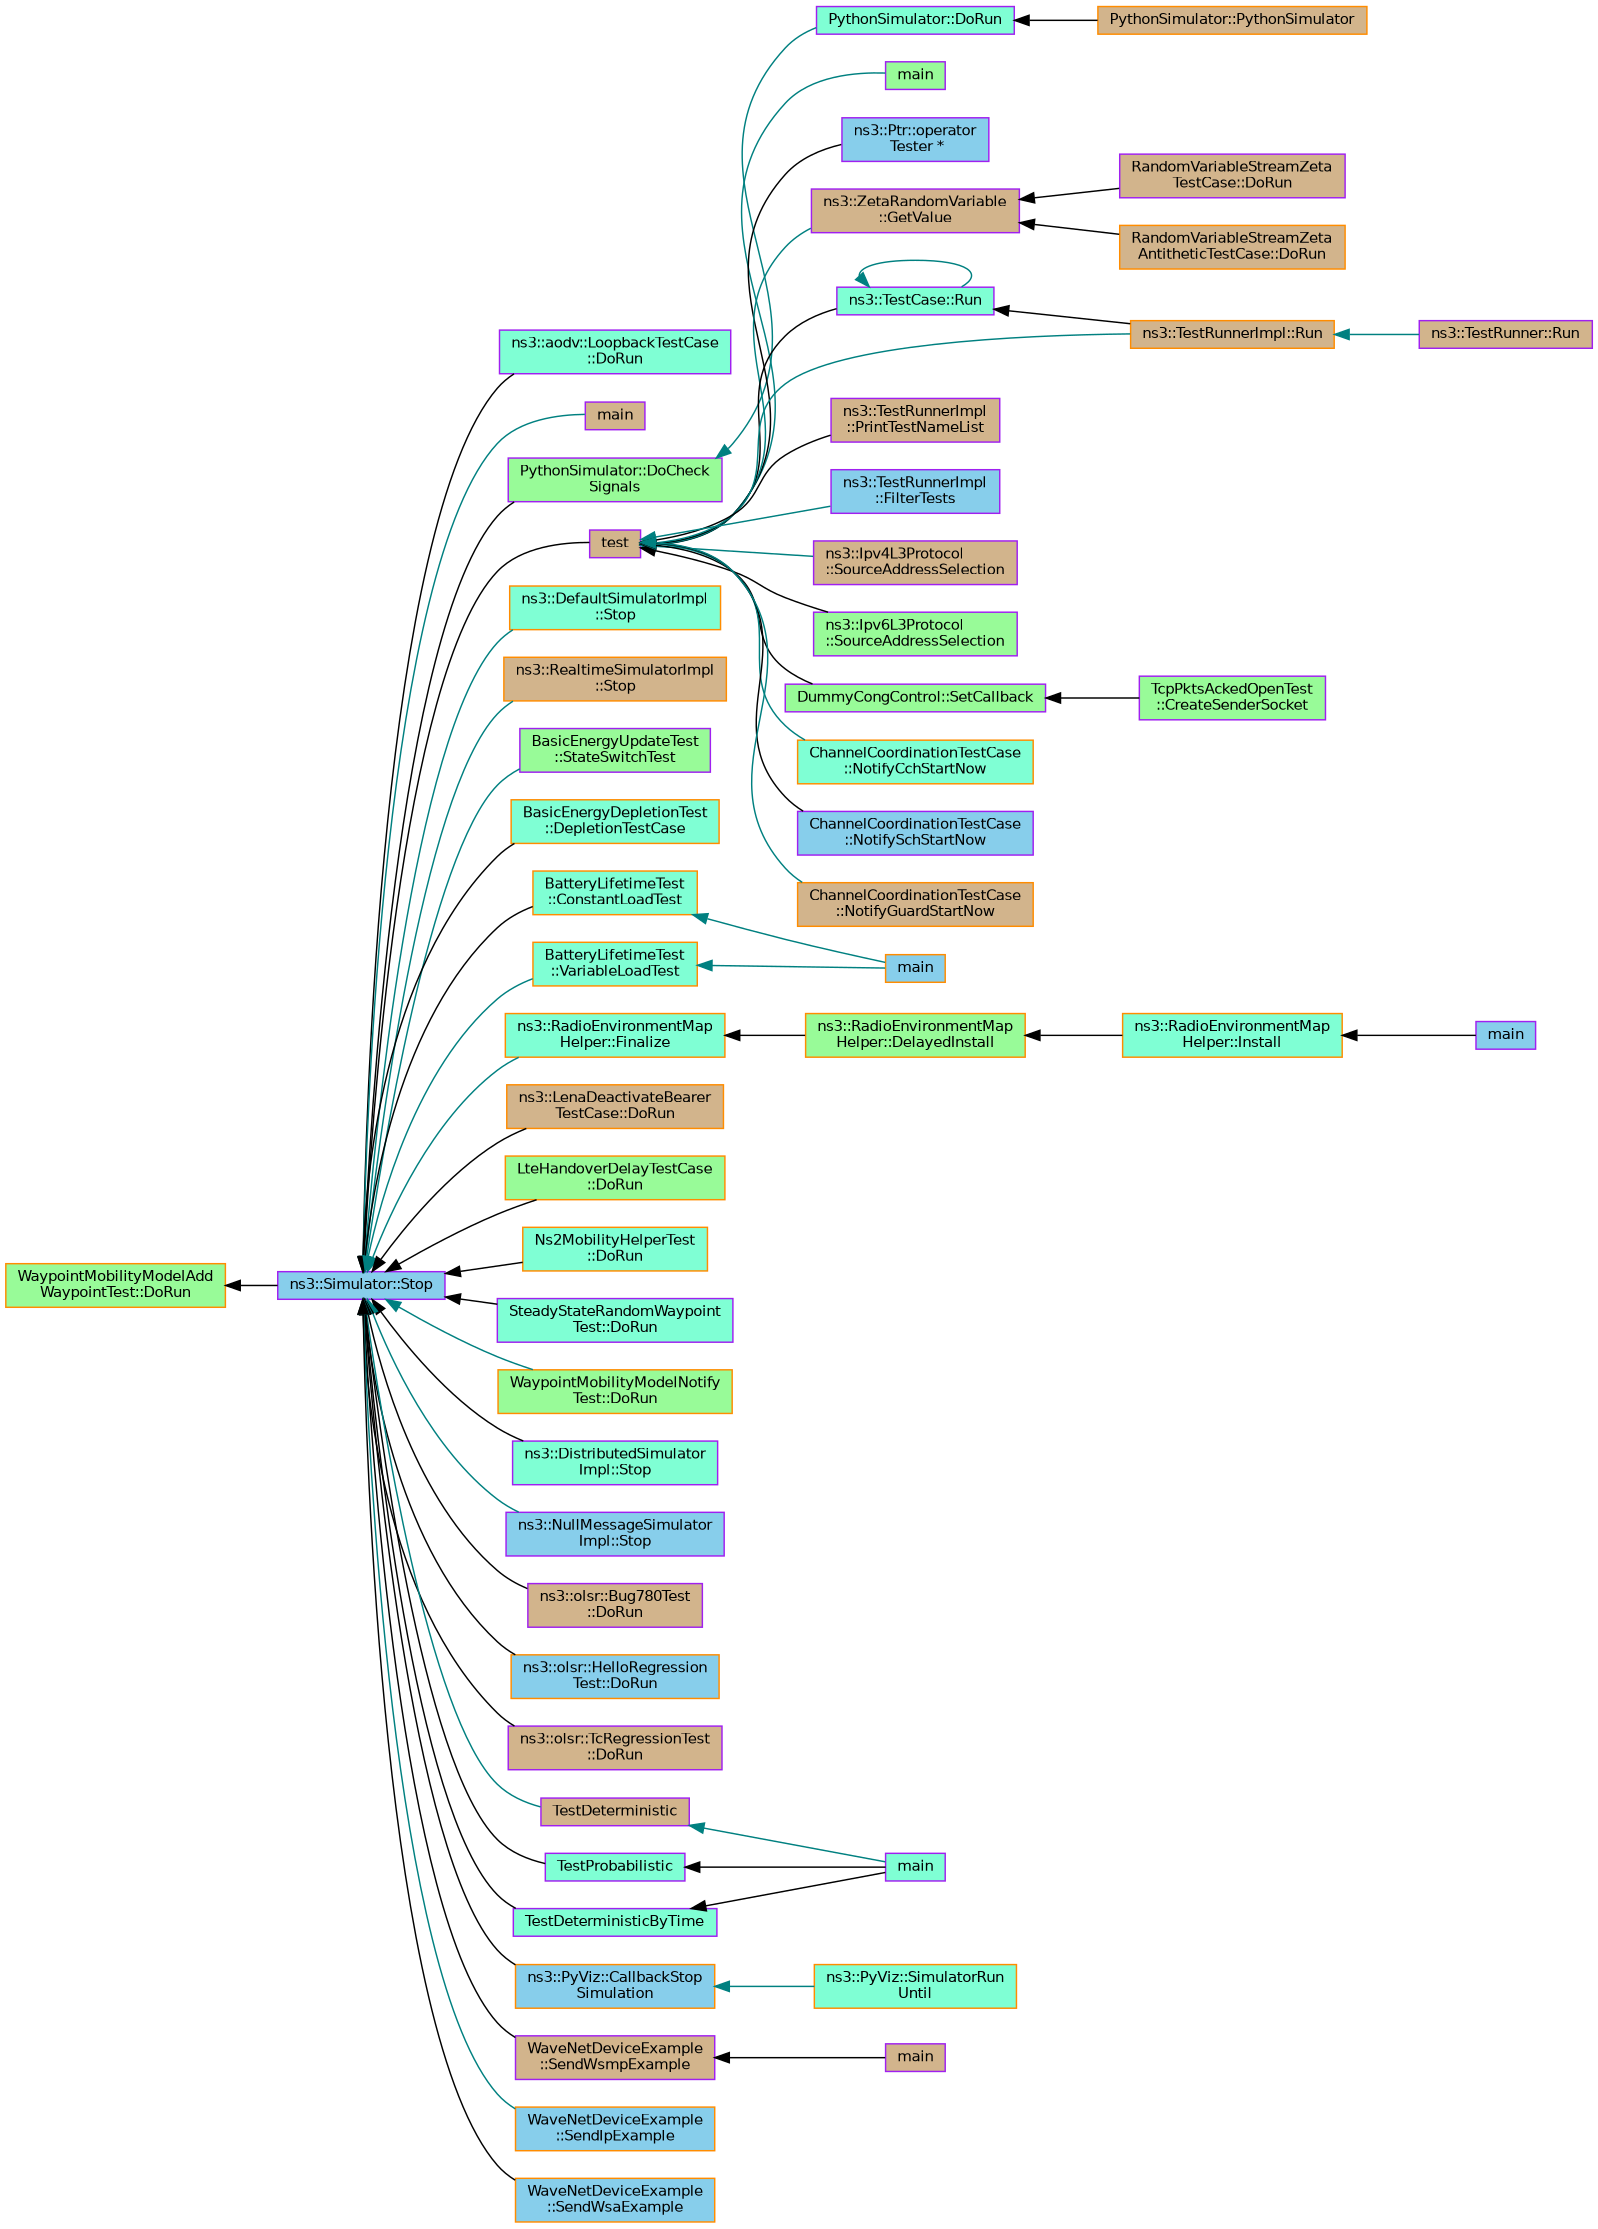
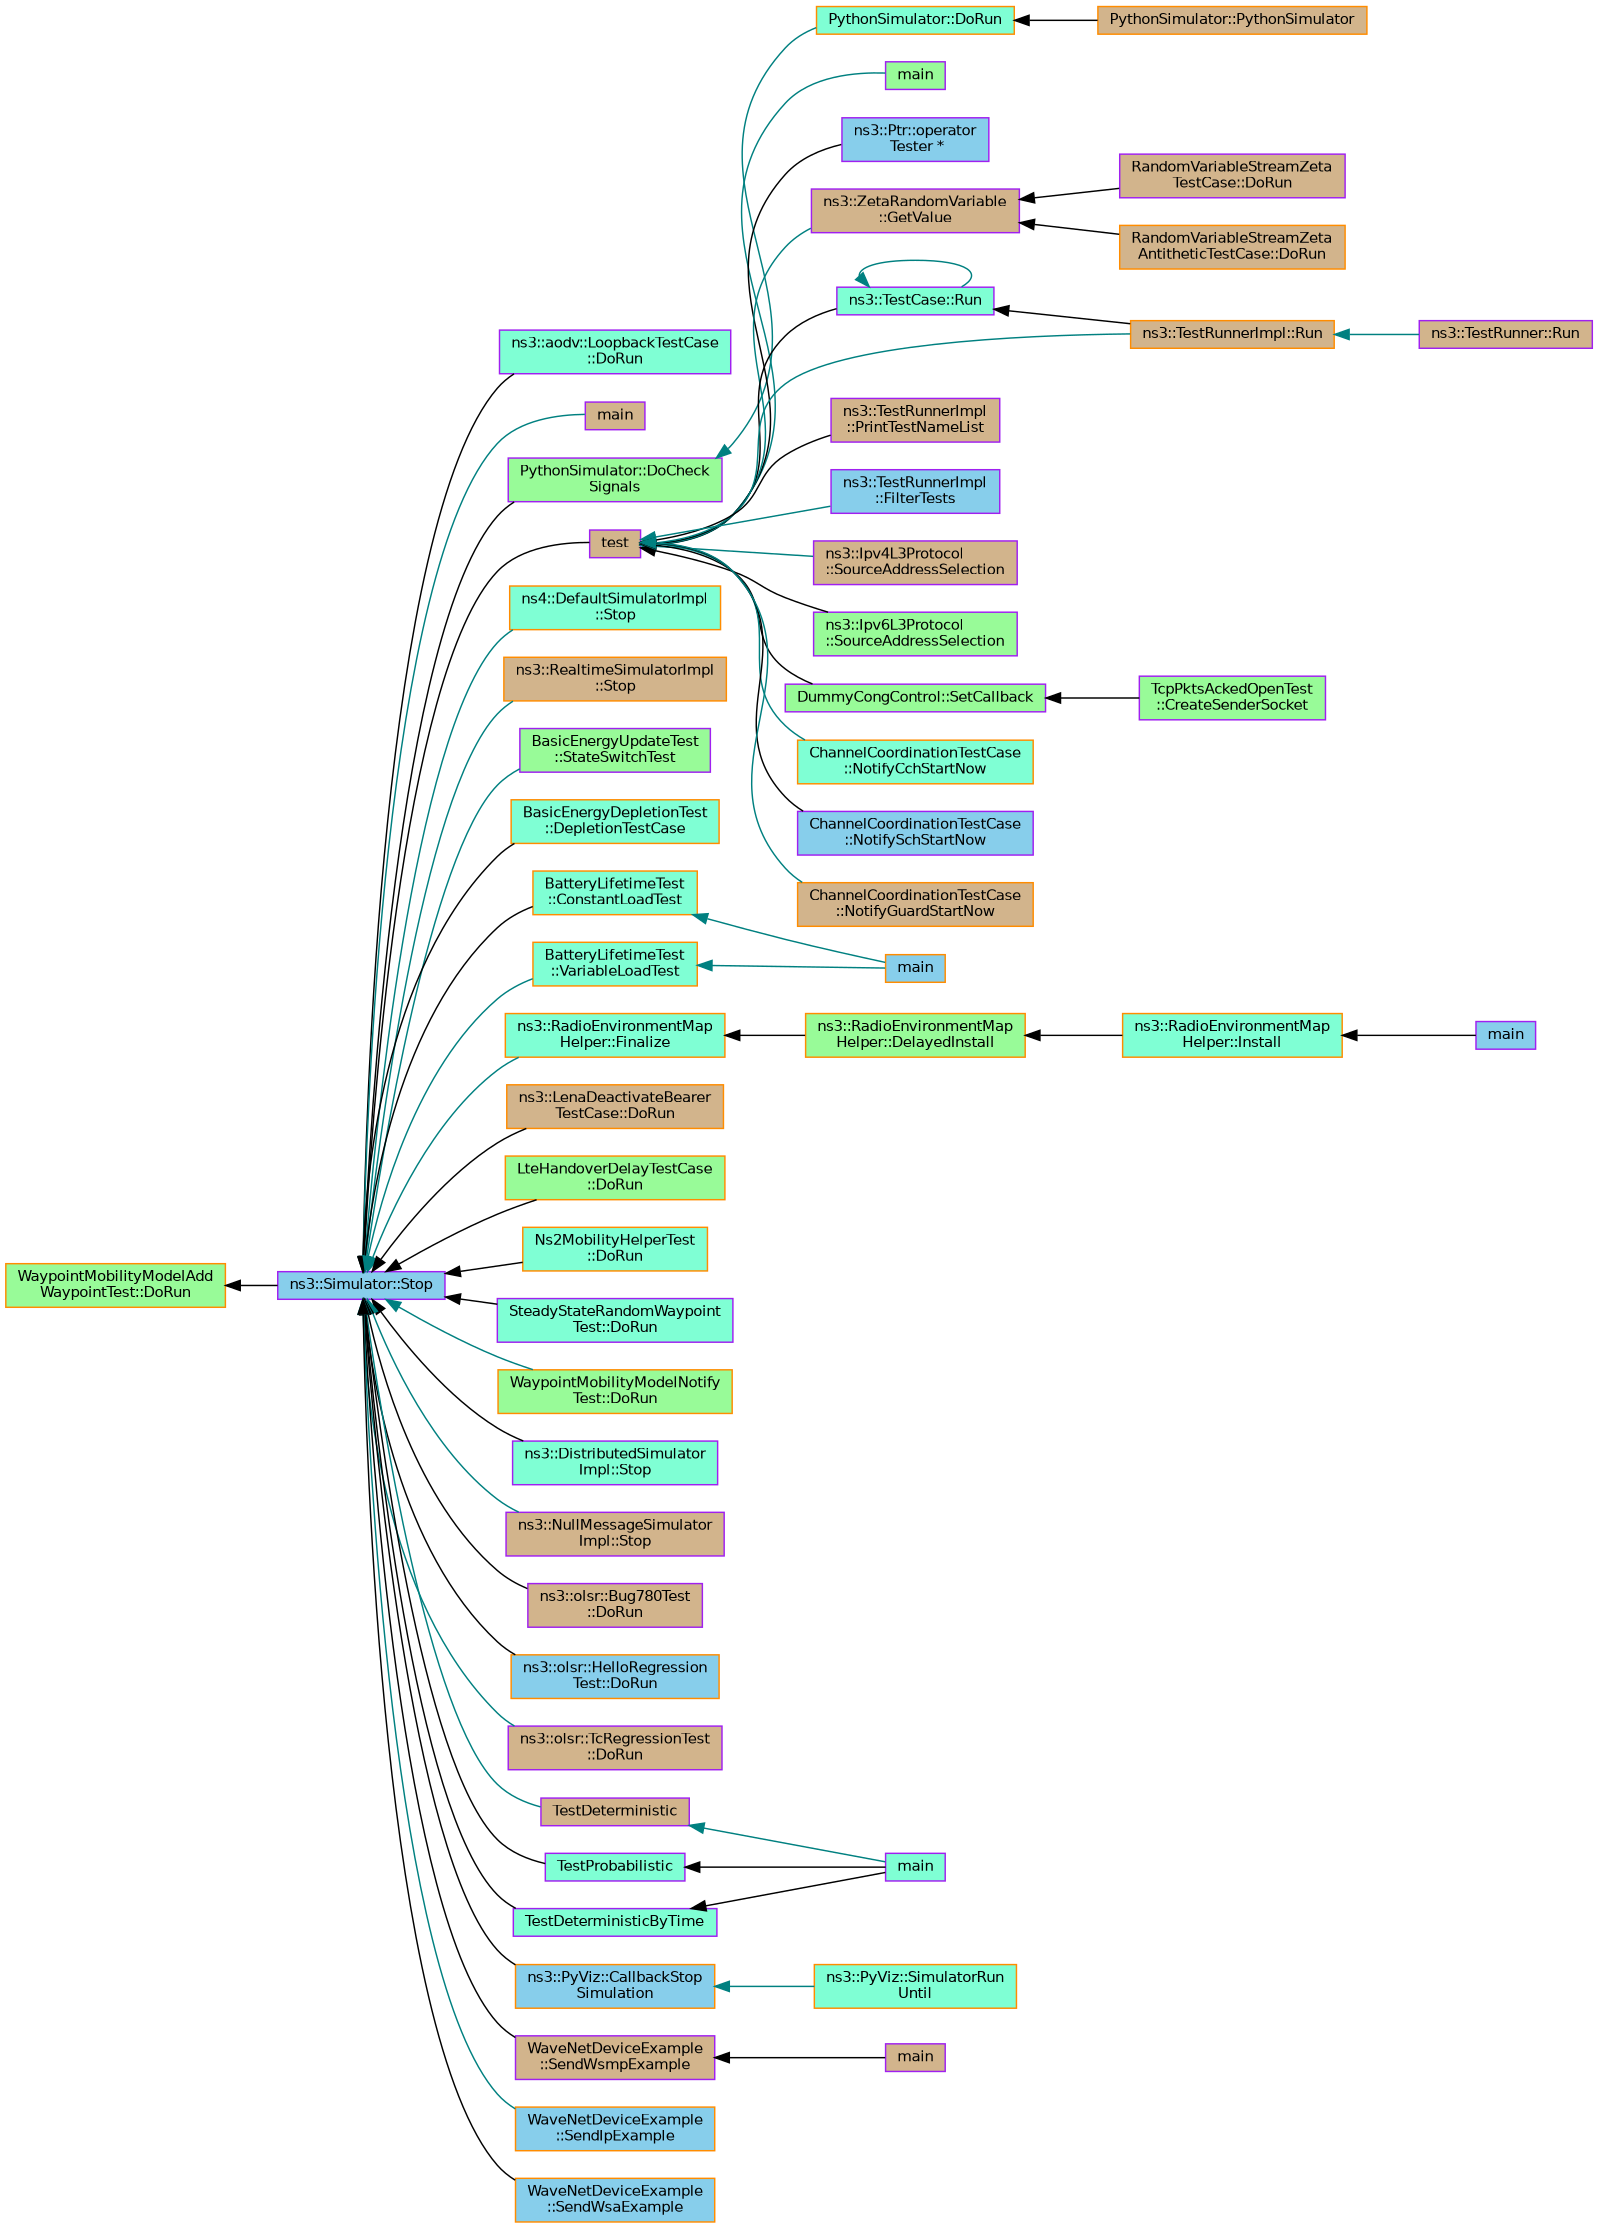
  digraph {
    rankdir=LR
    node [color=purple fillcolor=tan fontname=Helvetica fontsize=10 shape=record style=filled]
    edge [color=black dir=back fontname=Helvetica fontsize=10 labelfontname=Helvetica labelfontsize=10 style=solid]
    n1 [fillcolor=skyblue fontcolor=black height=0.2 label="ns3::Simulator::Stop" width=0.4]
    n2 [fillcolor=aquamarine height=0.2 label="ns3::aodv::LoopbackTestCase\l::DoRun" width=0.4]
    n3 [height=0.2 label=main width=0.4]
    n4 [fillcolor=palegreen height=0.2 label="PythonSimulator::DoCheck\lSignals" width=0.4]
    n5 [height=0.2 label=test width=0.4]
-   n6 [color=darkorange fillcolor=aquamarine height=0.2 label="ns3::DefaultSimulatorImpl\l::Stop" width=0.4]
+   n6 [color=darkorange fillcolor=aquamarine height=0.2 label="ns4::DefaultSimulatorImpl\l::Stop" width=0.4]
    n7 [color=darkorange height=0.2 label="ns3::RealtimeSimulatorImpl\l::Stop" width=0.4]
    n8 [fillcolor=palegreen height=0.2 label="BasicEnergyUpdateTest\l::StateSwitchTest" width=0.4]
    n9 [color=darkorange fillcolor=aquamarine height=0.2 label="BasicEnergyDepletionTest\l::DepletionTestCase" width=0.4]
    n10 [color=darkorange fillcolor=aquamarine height=0.2 label="BatteryLifetimeTest\l::ConstantLoadTest" width=0.4]
    n11 [color=darkorange fillcolor=aquamarine height=0.2 label="BatteryLifetimeTest\l::VariableLoadTest" width=0.4]
    n12 [color=darkorange fillcolor=aquamarine height=0.2 label="ns3::RadioEnvironmentMap\lHelper::Finalize" width=0.4]
    n13 [color=darkorange height=0.2 label="ns3::LenaDeactivateBearer\lTestCase::DoRun" width=0.4]
    n14 [color=darkorange fillcolor=palegreen height=0.2 label="LteHandoverDelayTestCase\l::DoRun" width=0.4]
    n15 [color=darkorange fillcolor=aquamarine height=0.2 label="Ns2MobilityHelperTest\l::DoRun" width=0.4]
    n16 [fillcolor=aquamarine height=0.2 label="SteadyStateRandomWaypoint\lTest::DoRun" width=0.4]
    n17 [color=darkorange fillcolor=palegreen height=0.2 label="WaypointMobilityModelNotify\lTest::DoRun" width=0.4]
    n18 [fillcolor=aquamarine height=0.2 label="ns3::DistributedSimulator\lImpl::Stop" width=0.4]
-   n19 [fillcolor=skyblue height=0.2 label="ns3::NullMessageSimulator\lImpl::Stop" width=0.4]
+   n19 [height=0.2 label="ns3::NullMessageSimulator\lImpl::Stop" width=0.4]
    n20 [height=0.2 label="ns3::olsr::Bug780Test\l::DoRun" width=0.4]
    n21 [color=darkorange fillcolor=skyblue height=0.2 label="ns3::olsr::HelloRegression\lTest::DoRun" width=0.4]
    n22 [height=0.2 label="ns3::olsr::TcRegressionTest\l::DoRun" width=0.4]
    n23 [height=0.2 label=TestDeterministic width=0.4]
    n24 [fillcolor=aquamarine height=0.2 label=TestProbabilistic width=0.4]
    n25 [fillcolor=aquamarine height=0.2 label=TestDeterministicByTime width=0.4]
    n26 [color=darkorange fillcolor=skyblue height=0.2 label="ns3::PyViz::CallbackStop\lSimulation" width=0.4]
    n27 [height=0.2 label="WaveNetDeviceExample\l::SendWsmpExample" width=0.4]
    n28 [color=darkorange fillcolor=skyblue height=0.2 label="WaveNetDeviceExample\l::SendIpExample" width=0.4]
    n29 [color=darkorange fillcolor=skyblue height=0.2 label="WaveNetDeviceExample\l::SendWsaExample" width=0.4]
-   n30 [fillcolor=aquamarine height=0.2 label="PythonSimulator::DoRun" width=0.4]
+   n30 [color=darkorange fillcolor=aquamarine height=0.2 label="PythonSimulator::DoRun" width=0.4]
    n31 [fillcolor=palegreen height=0.2 label=main width=0.4]
    n32 [fillcolor=skyblue height=0.2 label="ns3::Ptr::operator\l Tester *" width=0.4]
    n33 [height=0.2 label="ns3::ZetaRandomVariable\l::GetValue" width=0.4]
    n34 [fillcolor=aquamarine height=0.2 label="ns3::TestCase::Run" width=0.4]
    n35 [color=darkorange height=0.2 label="ns3::TestRunnerImpl::Run" width=0.4]
    n36 [height=0.2 label="ns3::TestRunnerImpl\l::PrintTestNameList" width=0.4]
    n37 [fillcolor=skyblue height=0.2 label="ns3::TestRunnerImpl\l::FilterTests" width=0.4]
    n38 [height=0.2 label="ns3::Ipv4L3Protocol\l::SourceAddressSelection" width=0.4]
    n39 [fillcolor=palegreen height=0.2 label="ns3::Ipv6L3Protocol\l::SourceAddressSelection" width=0.4]
    n40 [fillcolor=palegreen height=0.2 label="DummyCongControl::SetCallback" width=0.4]
    n41 [color=darkorange fillcolor=aquamarine height=0.2 label="ChannelCoordinationTestCase\l::NotifyCchStartNow" width=0.4]
    n42 [fillcolor=skyblue height=0.2 label="ChannelCoordinationTestCase\l::NotifySchStartNow" width=0.4]
    n43 [color=darkorange height=0.2 label="ChannelCoordinationTestCase\l::NotifyGuardStartNow" width=0.4]
    n44 [color=darkorange fillcolor=skyblue height=0.2 label=main width=0.4]
    n45 [color=darkorange fillcolor=palegreen height=0.2 label="ns3::RadioEnvironmentMap\lHelper::DelayedInstall" width=0.4]
    n46 [color=darkorange fillcolor=palegreen height=0.2 label="WaypointMobilityModelAdd\lWaypointTest::DoRun" width=0.4]
    n47 [fillcolor=aquamarine height=0.2 label=main width=0.4]
    n48 [color=darkorange fillcolor=aquamarine height=0.2 label="ns3::PyViz::SimulatorRun\lUntil" width=0.4]
    n49 [height=0.2 label=main width=0.4]
    n50 [color=darkorange height=0.2 label="PythonSimulator::PythonSimulator" width=0.4]
    n51 [height=0.2 label="RandomVariableStreamZeta\lTestCase::DoRun" width=0.4]
    n52 [color=darkorange height=0.2 label="RandomVariableStreamZeta\lAntitheticTestCase::DoRun" width=0.4]
    n53 [height=0.2 label="ns3::TestRunner::Run" width=0.4]
    n54 [fillcolor=palegreen height=0.2 label="TcpPktsAckedOpenTest\l::CreateSenderSocket" width=0.4]
    n55 [color=darkorange fillcolor=aquamarine height=0.2 label="ns3::RadioEnvironmentMap\lHelper::Install" width=0.4]
    n56 [fillcolor=skyblue height=0.2 label=main width=0.4]
    n1 -> n2
    n1 -> n3 [color=teal]
    n1 -> n4
    n1 -> n5
    n1 -> n6 [color=teal]
    n1 -> n7 [color=teal]
    n1 -> n8 [color=teal]
    n1 -> n9
    n1 -> n10
    n1 -> n11 [color=teal]
    n1 -> n12 [color=teal]
    n1 -> n13
    n1 -> n14
    n1 -> n15
    n1 -> n16
    n1 -> n17 [color=teal]
    n1 -> n18
    n1 -> n19 [color=teal]
    n1 -> n20
    n1 -> n21
-   n1 -> n22
+   n1 -> n22 [color=teal]
    n1 -> n23 [color=teal]
    n1 -> n24
    n1 -> n25
    n1 -> n26
    n1 -> n27
    n1 -> n28 [color=teal]
    n1 -> n29
    n4 -> n30 [color=teal]
    n5 -> n31 [color=teal]
    n5 -> n32
    n5 -> n33 [color=teal]
    n5 -> n34
    n5 -> n35 [color=teal]
    n5 -> n36
    n5 -> n37 [color=teal]
    n5 -> n38 [color=teal]
    n5 -> n39
    n5 -> n40
    n5 -> n41 [color=teal]
    n5 -> n42
    n5 -> n43 [color=teal]
    n10 -> n44 [color=teal]
    n11 -> n44 [color=teal]
    n12 -> n45
    n23 -> n47 [color=teal]
    n24 -> n47
    n25 -> n47
    n26 -> n48 [color=teal]
    n27 -> n49
    n30 -> n50
    n33 -> n51
    n33 -> n52
    n34 -> n34 [color=teal]
    n34 -> n35
    n35 -> n53 [color=teal]
    n40 -> n54
    n45 -> n55
    n46 -> n1
    n55 -> n56
  }
